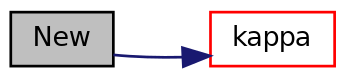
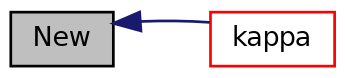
  digraph {
    rankdir=LR
    node [fontname=Helvetica fontsize=10 shape=record]
    n1 [color=black fillcolor=grey75 fontcolor=black height=0.2 label=New style=filled width=0.4]
    n2 [color=red height=0.2 label=kappa width=0.4]
-   n1 -> n2 [color=midnightblue fontname=Helvetica fontsize=10 labelfontname=Helvetica labelfontsize=10 style=solid]
+   n2 -> n1 [color=midnightblue fontname=Helvetica fontsize=10 labelfontname=Helvetica labelfontsize=10 style=solid]
  }
